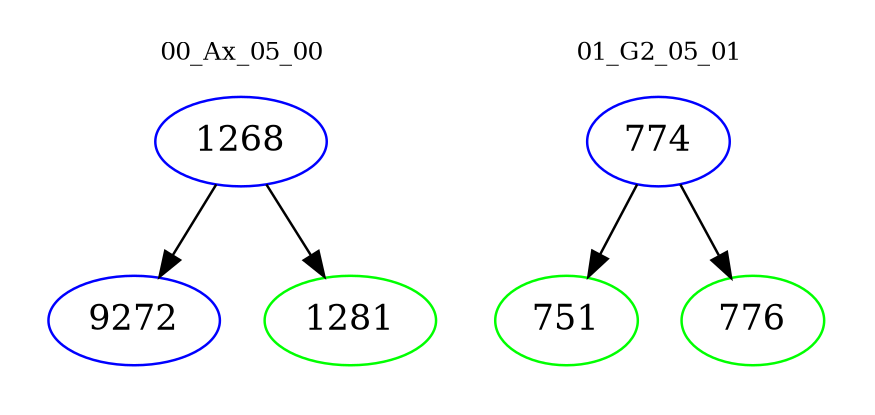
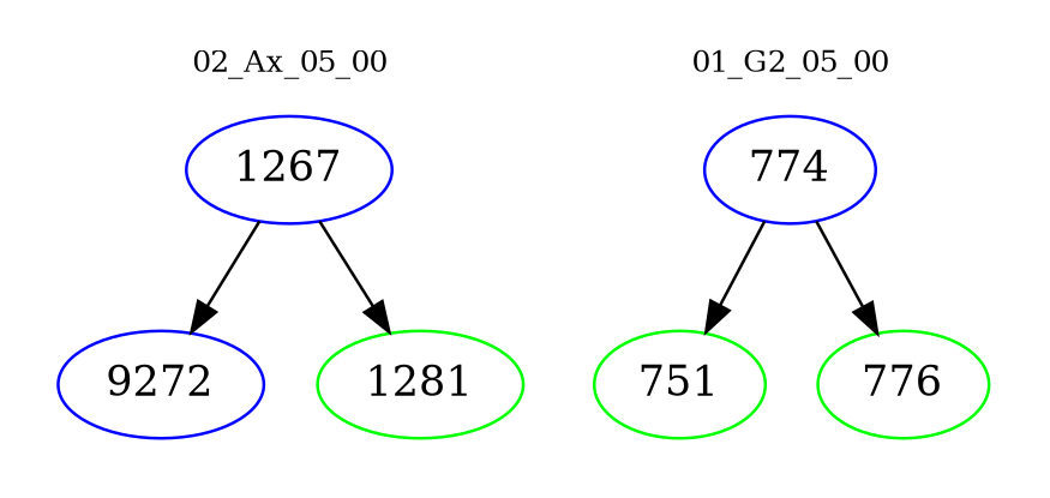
  digraph {
    node [color=blue]
    edge [color=black]
-   n1 [label=1268]
+   n1 [label=1267]
    n2 [label=9272]
    n3 [color=green label=1281]
    n4 [label=774]
    n5 [color=green label=751]
    n6 [color=green label=776]
    subgraph cluster_1 {
      color=white
      fontsize=10
-     label="00_Ax_05_00"
+     label="02_Ax_05_00"
      n1
      n2
      n3
    }
    subgraph cluster_2 {
      color=white
      fontsize=10
-     label="01_G2_05_01"
+     label="01_G2_05_00"
      n4
      n5
      n6
    }
    n1 -> n2
    n1 -> n3
    n4 -> n5
    n4 -> n6
  }
